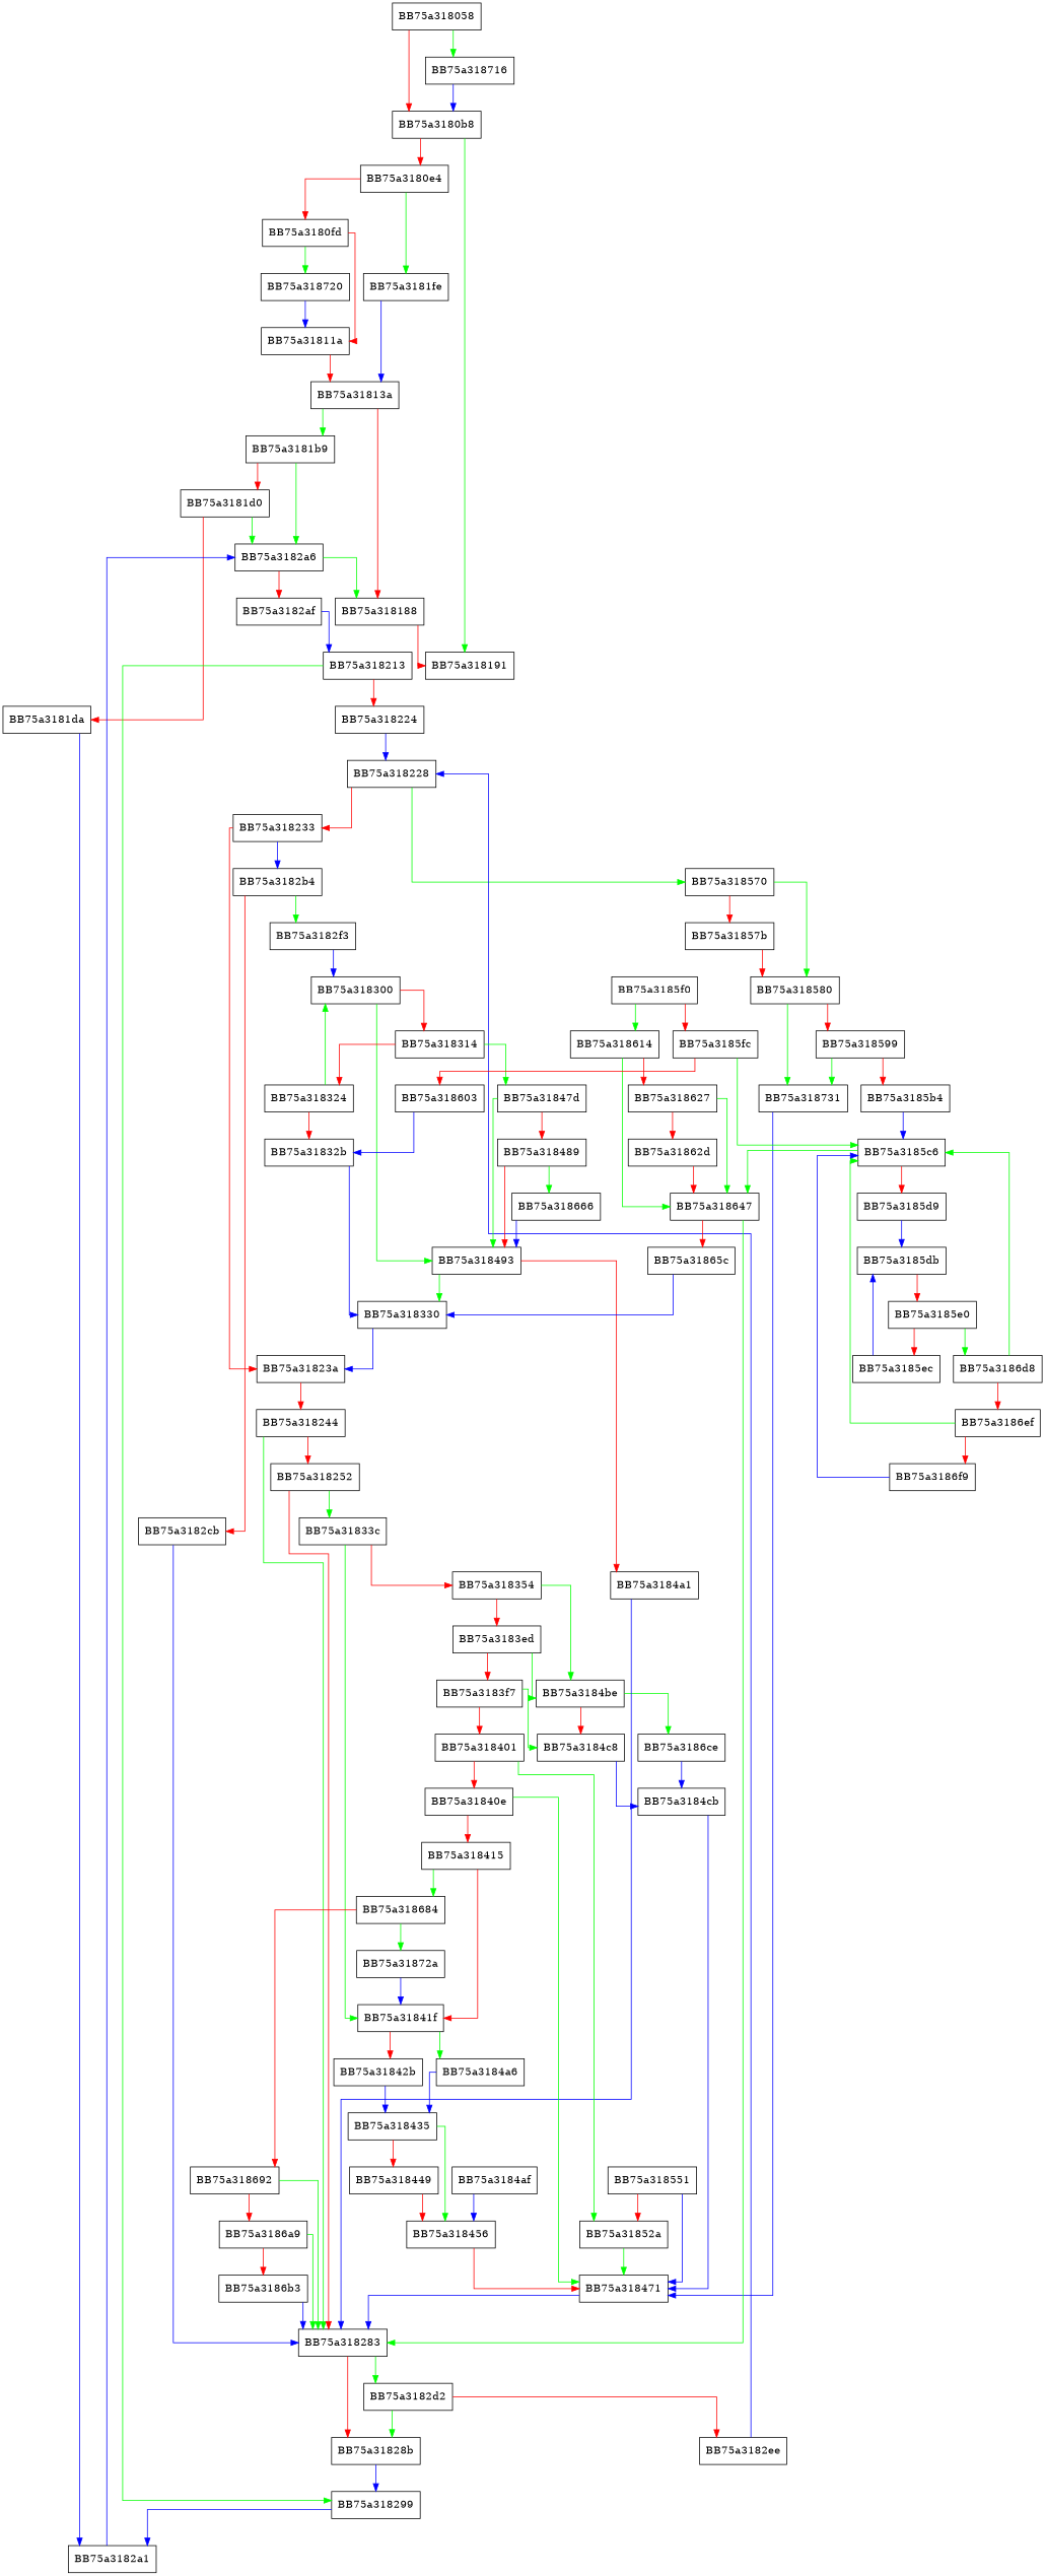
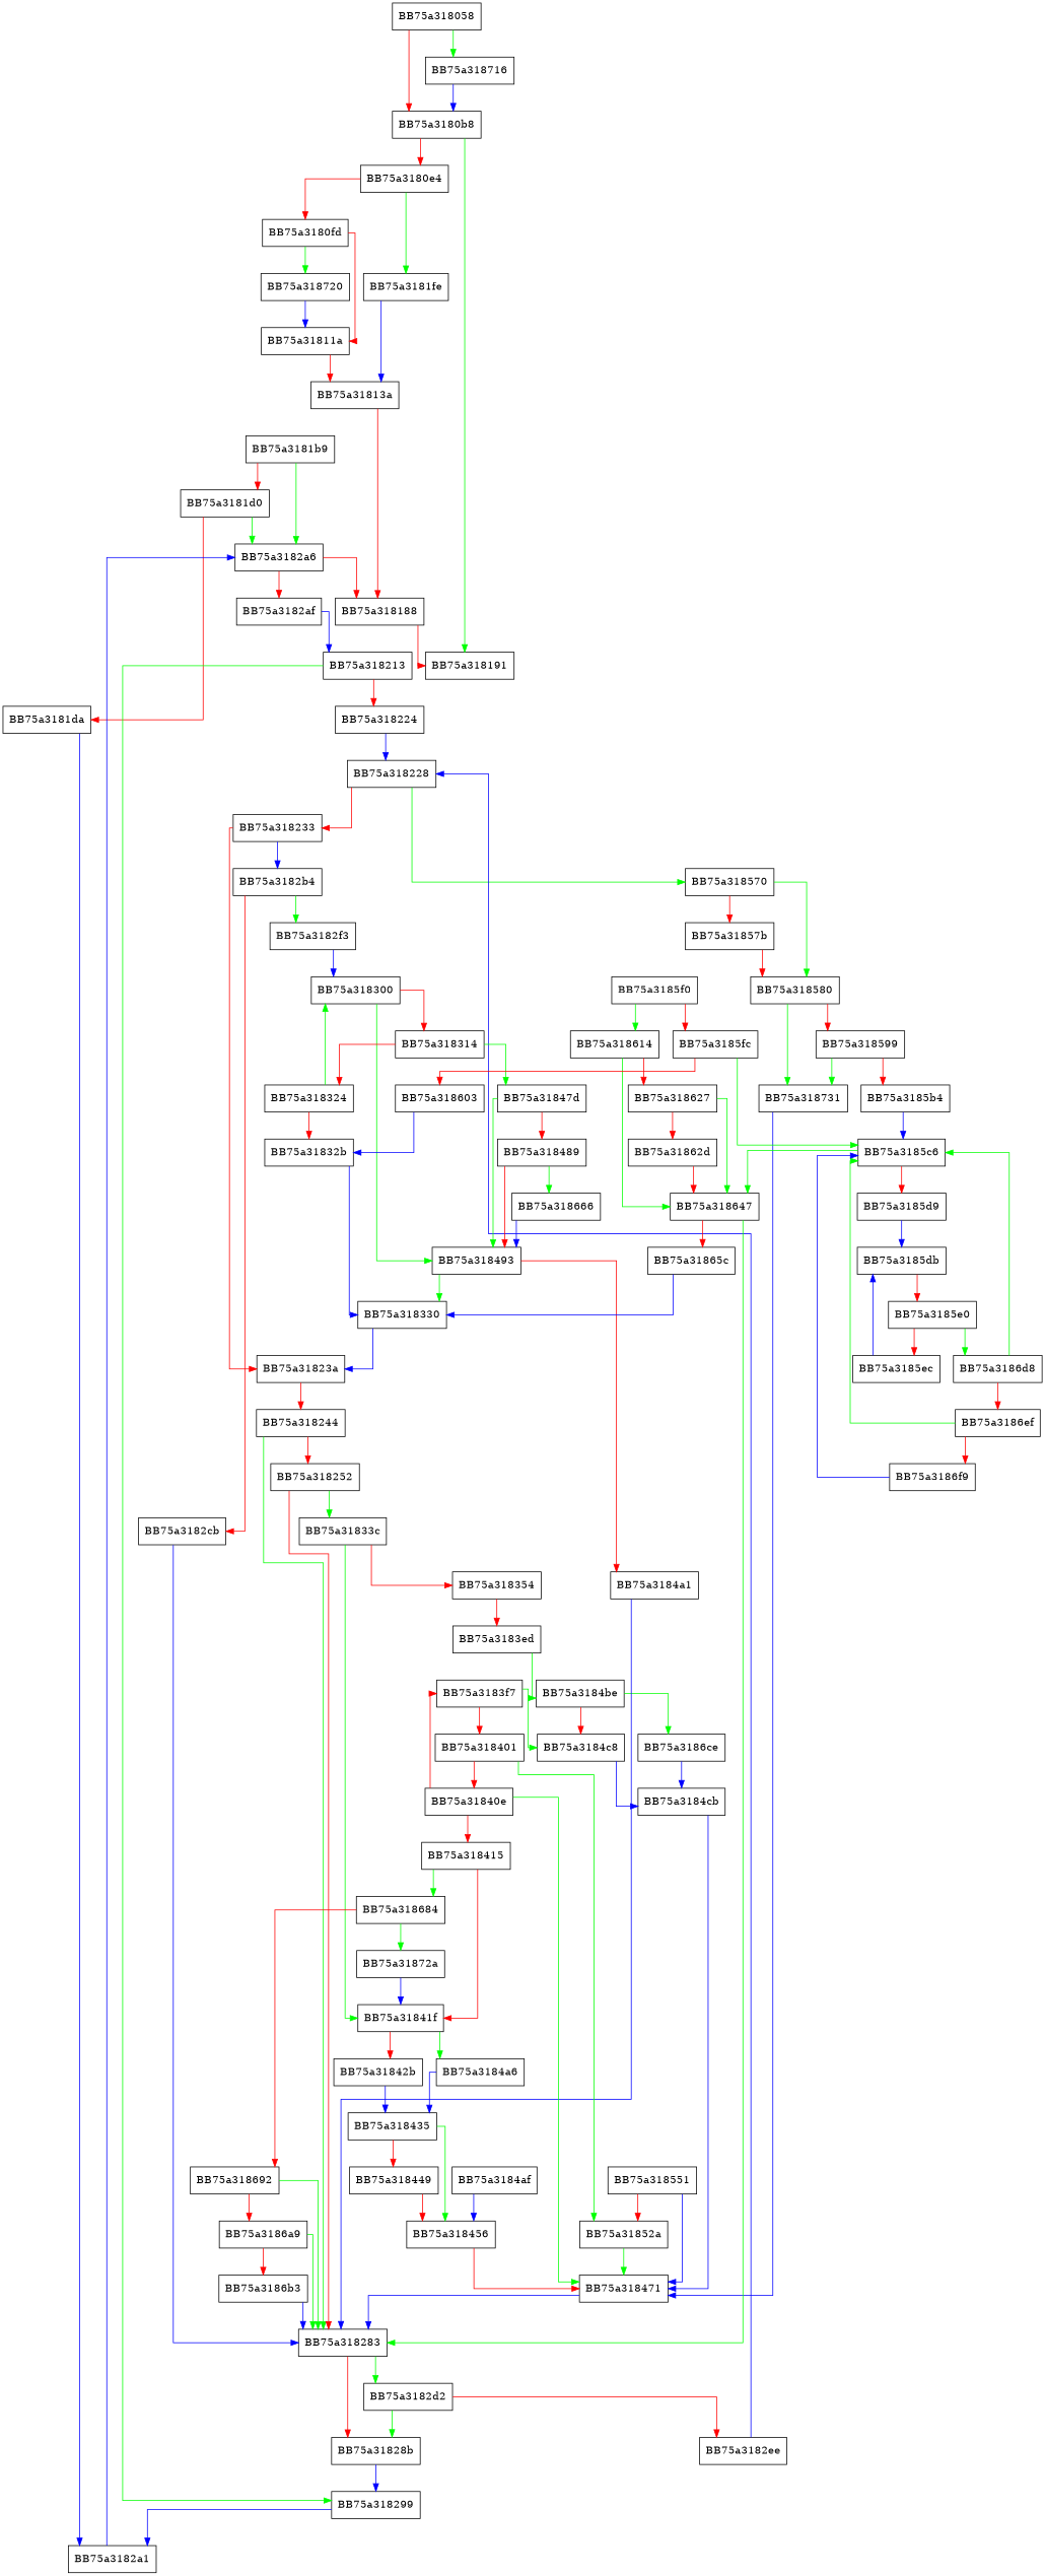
  digraph {
    splines=ortho
    node [shape=box]
    edge [color=red]
    BB75a318058
    BB75a318716
    BB75a3180b8
    BB75a318191
    BB75a3180e4
    BB75a3181fe
    BB75a3180fd
    BB75a31813a
    BB75a318720
    BB75a31811a
    BB75a3181b9
    BB75a318188
    BB75a3182a6
    BB75a3181d0
    BB75a3182af
    BB75a3181da
    BB75a318213
    BB75a3182a1
    BB75a318299
    BB75a318224
    BB75a318228
    BB75a318570
    BB75a318233
    BB75a318580
    BB75a31857b
    BB75a3182b4
    BB75a31823a
    BB75a318731
    BB75a318599
    BB75a3182f3
    BB75a3182cb
    BB75a318244
    BB75a318300
    BB75a318283
    BB75a31833c
    BB75a31841f
    BB75a318354
    BB75a318252
    BB75a3184a6
    BB75a31842b
    BB75a3184be
    BB75a3183ed
    BB75a3182d2
    BB75a31828b
    BB75a3182ee
    BB75a318493
    BB75a318314
    BB75a318330
    BB75a3184a1
    BB75a31847d
    BB75a318324
    BB75a318489
    BB75a31832b
    BB75a318666
    BB75a318435
    BB75a3184c8
    BB75a3186ce
    BB75a3183f7
    BB75a3184cb
    BB75a318401
    BB75a31852a
    BB75a31840e
    BB75a318471
    BB75a318415
    BB75a318551
    BB75a318684
    BB75a31872a
    BB75a318692
    BB75a3186a9
    BB75a318449
    BB75a318456
    BB75a3184af
    BB75a3185b4
    BB75a3185c6
    BB75a318647
    BB75a3185d9
    BB75a31865c
    BB75a3185db
    BB75a3185e0
    BB75a3185f0
    BB75a318614
    BB75a3185fc
    BB75a3186d8
    BB75a3185ec
    BB75a318627
    BB75a318603
    BB75a3186ef
    BB75a3186f9
    BB75a31862d
    BB75a3186b3
    BB75a318058 -> BB75a318716 [color=green]
    BB75a318058 -> BB75a3180b8
    BB75a318716 -> BB75a3180b8 [color=blue]
    BB75a3180b8 -> BB75a318191 [color=green]
    BB75a3180b8 -> BB75a3180e4
    BB75a3180e4 -> BB75a3181fe [color=green]
    BB75a3180e4 -> BB75a3180fd
    BB75a3181fe -> BB75a31813a [color=blue]
    BB75a3180fd -> BB75a318720 [color=green]
    BB75a3180fd -> BB75a31811a
-   BB75a31813a -> BB75a3181b9 [color=green]
    BB75a31813a -> BB75a318188
    BB75a318720 -> BB75a31811a [color=blue]
    BB75a31811a -> BB75a31813a
    BB75a3181b9 -> BB75a3182a6 [color=green]
    BB75a3181b9 -> BB75a3181d0
    BB75a318188 -> BB75a318191
-   BB75a3182a6 -> BB75a318188 [color=green]
+   BB75a3182a6 -> BB75a318188
    BB75a3182a6 -> BB75a3182af
    BB75a3181d0 -> BB75a3182a6 [color=green]
    BB75a3181d0 -> BB75a3181da
    BB75a3182af -> BB75a318213 [color=blue]
    BB75a3181da -> BB75a3182a1 [color=blue]
    BB75a318213 -> BB75a318299 [color=green]
    BB75a318213 -> BB75a318224
    BB75a3182a1 -> BB75a3182a6 [color=blue]
    BB75a318299 -> BB75a3182a1 [color=blue]
    BB75a318224 -> BB75a318228 [color=blue]
    BB75a318228 -> BB75a318570 [color=green]
    BB75a318228 -> BB75a318233
    BB75a318570 -> BB75a318580 [color=green]
    BB75a318570 -> BB75a31857b
    BB75a318233 -> BB75a3182b4 [color=blue]
    BB75a318233 -> BB75a31823a
    BB75a318580 -> BB75a318731 [color=green]
    BB75a318580 -> BB75a318599
    BB75a31857b -> BB75a318580
    BB75a3182b4 -> BB75a3182f3 [color=green]
    BB75a3182b4 -> BB75a3182cb
    BB75a31823a -> BB75a318244
    BB75a318731 -> BB75a318471 [color=blue]
    BB75a318599 -> BB75a318731 [color=green]
    BB75a318599 -> BB75a3185b4
    BB75a3182f3 -> BB75a318300 [color=blue]
    BB75a3182cb -> BB75a318283 [color=blue]
    BB75a318244 -> BB75a318283 [color=green]
    BB75a318244 -> BB75a318252
    BB75a318300 -> BB75a318493 [color=green]
    BB75a318300 -> BB75a318314
    BB75a318283 -> BB75a3182d2 [color=green]
    BB75a318283 -> BB75a31828b
    BB75a31833c -> BB75a31841f [color=green]
    BB75a31833c -> BB75a318354
    BB75a31841f -> BB75a3184a6 [color=green]
    BB75a31841f -> BB75a31842b
-   BB75a318354 -> BB75a3184be [color=green]
    BB75a318354 -> BB75a3183ed
    BB75a318252 -> BB75a318283
    BB75a318252 -> BB75a31833c [color=green]
    BB75a3184a6 -> BB75a318435 [color=blue]
    BB75a31842b -> BB75a318435 [color=blue]
    BB75a3184be -> BB75a3184c8
    BB75a3184be -> BB75a3186ce [color=green]
    BB75a3183ed -> BB75a3184be [color=green]
-   BB75a3183ed -> BB75a3183f7
+   BB75a31840e -> BB75a3183f7
    BB75a3182d2 -> BB75a31828b [color=green]
    BB75a3182d2 -> BB75a3182ee
    BB75a31828b -> BB75a318299 [color=blue]
    BB75a3182ee -> BB75a318228 [color=blue]
    BB75a318493 -> BB75a318330 [color=green]
    BB75a318493 -> BB75a3184a1
    BB75a318314 -> BB75a31847d [color=green]
    BB75a318314 -> BB75a318324
    BB75a318330 -> BB75a31823a [color=blue]
    BB75a3184a1 -> BB75a318283 [color=blue]
    BB75a31847d -> BB75a318493 [color=green]
    BB75a31847d -> BB75a318489
    BB75a318324 -> BB75a318300 [color=green]
    BB75a318324 -> BB75a31832b
    BB75a318489 -> BB75a318493
    BB75a318489 -> BB75a318666 [color=green]
    BB75a31832b -> BB75a318330 [color=blue]
    BB75a318666 -> BB75a318493 [color=blue]
    BB75a318435 -> BB75a318449
    BB75a318435 -> BB75a318456 [color=green]
    BB75a3184c8 -> BB75a3184cb [color=blue]
    BB75a3186ce -> BB75a3184cb [color=blue]
    BB75a3183f7 -> BB75a3184c8 [color=green]
    BB75a3183f7 -> BB75a318401
    BB75a3184cb -> BB75a318471 [color=blue]
    BB75a318401 -> BB75a31852a [color=green]
    BB75a318401 -> BB75a31840e
    BB75a31852a -> BB75a318471 [color=green]
    BB75a31840e -> BB75a318471 [color=green]
    BB75a31840e -> BB75a318415
    BB75a318471 -> BB75a318283 [color=blue]
    BB75a318415 -> BB75a31841f
    BB75a318415 -> BB75a318684 [color=green]
    BB75a318551 -> BB75a31852a
    BB75a318551 -> BB75a318471 [color=blue]
    BB75a318684 -> BB75a31872a [color=green]
    BB75a318684 -> BB75a318692
    BB75a31872a -> BB75a31841f [color=blue]
    BB75a318692 -> BB75a318283 [color=green]
    BB75a318692 -> BB75a3186a9
    BB75a3186a9 -> BB75a318283 [color=green]
    BB75a3186a9 -> BB75a3186b3
    BB75a318449 -> BB75a318456
    BB75a318456 -> BB75a318471
    BB75a3184af -> BB75a318456 [color=blue]
    BB75a3185b4 -> BB75a3185c6 [color=blue]
    BB75a3185c6 -> BB75a318647 [color=green]
    BB75a3185c6 -> BB75a3185d9
    BB75a318647 -> BB75a318283 [color=green]
    BB75a318647 -> BB75a31865c
    BB75a3185d9 -> BB75a3185db [color=blue]
    BB75a31865c -> BB75a318330 [color=blue]
    BB75a3185db -> BB75a3185e0
    BB75a3185e0 -> BB75a3186d8 [color=green]
    BB75a3185e0 -> BB75a3185ec
    BB75a3185f0 -> BB75a318614 [color=green]
    BB75a3185f0 -> BB75a3185fc
    BB75a318614 -> BB75a318647 [color=green]
    BB75a318614 -> BB75a318627
    BB75a3185fc -> BB75a3185c6 [color=green]
    BB75a3185fc -> BB75a318603
    BB75a3186d8 -> BB75a3185c6 [color=green]
    BB75a3186d8 -> BB75a3186ef
    BB75a3185ec -> BB75a3185db [color=blue]
    BB75a318627 -> BB75a318647 [color=green]
    BB75a318627 -> BB75a31862d
    BB75a318603 -> BB75a31832b [color=blue]
    BB75a3186ef -> BB75a3185c6 [color=green]
    BB75a3186ef -> BB75a3186f9
    BB75a3186f9 -> BB75a3185c6 [color=blue]
    BB75a31862d -> BB75a318647
    BB75a3186b3 -> BB75a318283 [color=blue]
  }
